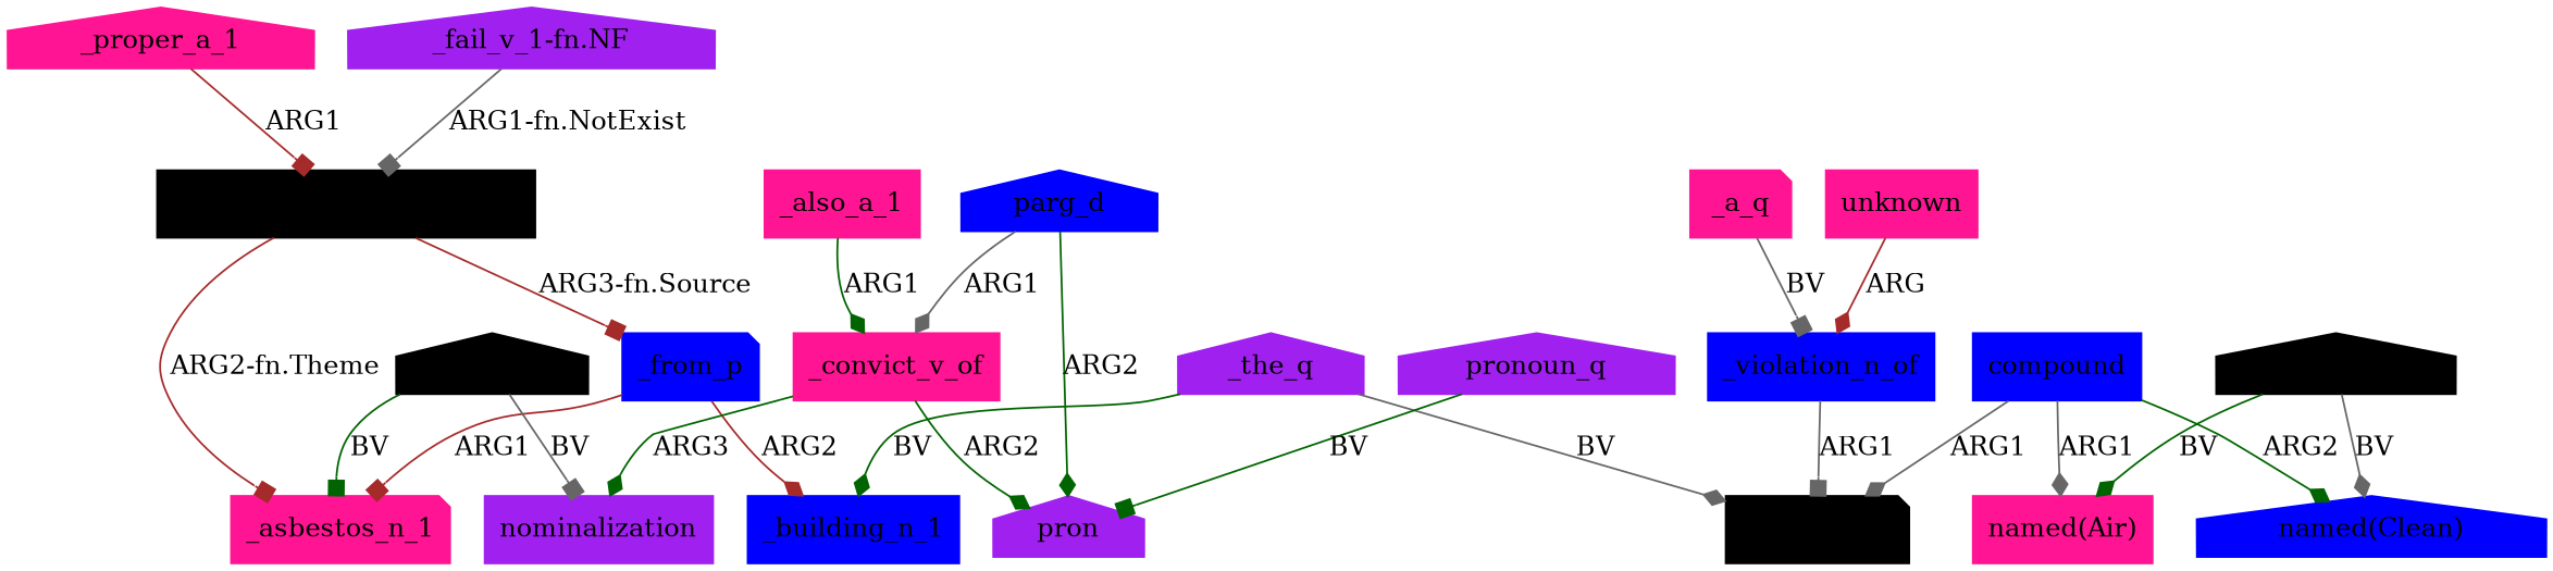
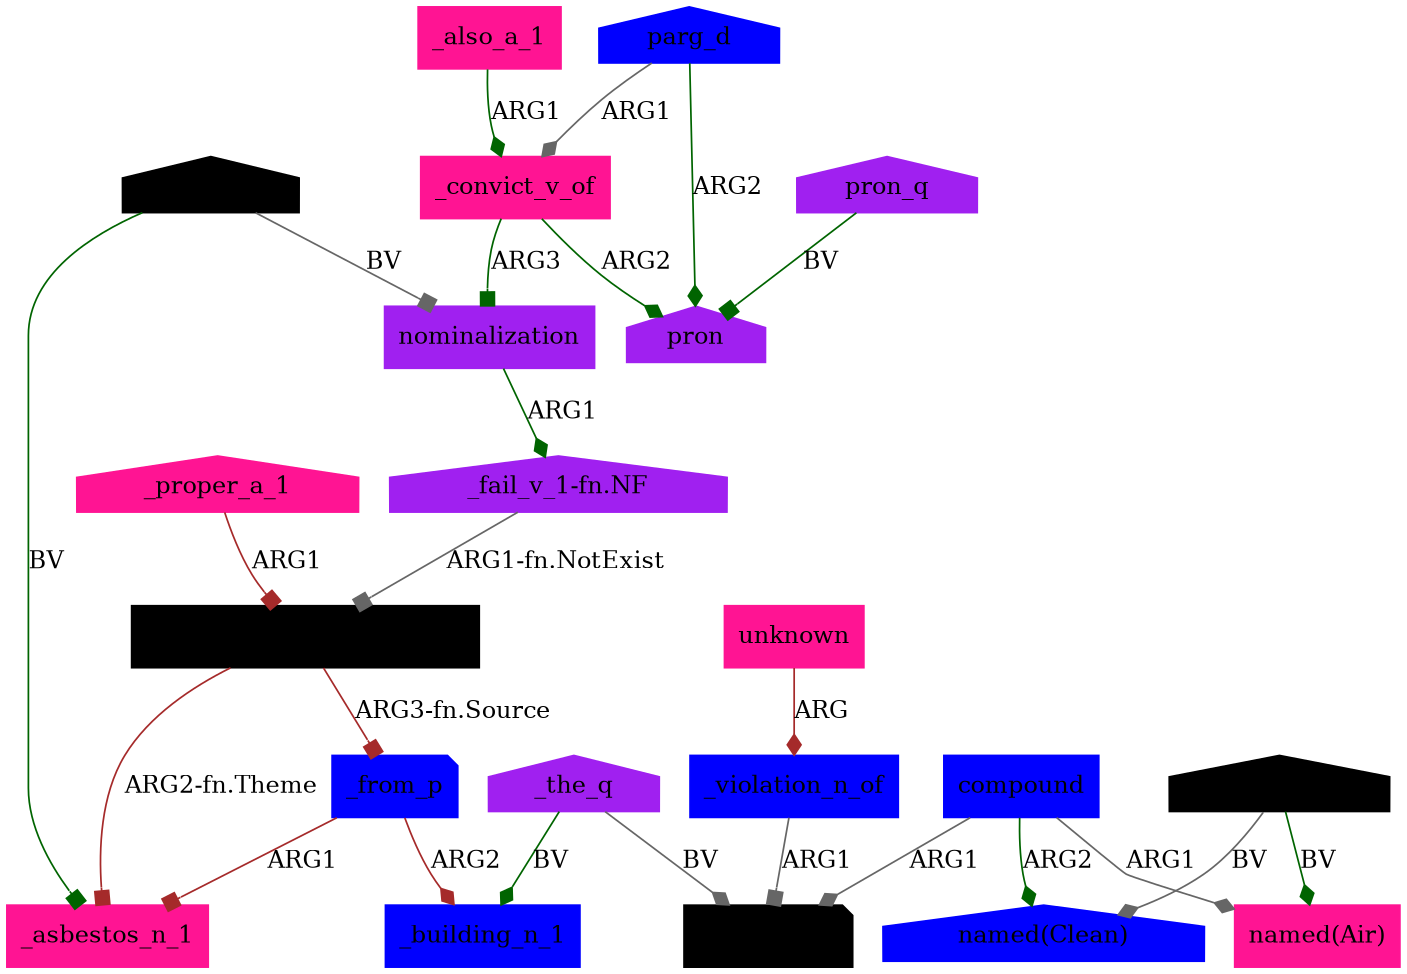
  digraph {
    node [color=deeppink shape=box style=filled]
    edge [arrowhead=diamond color=darkgreen]
    "_remove_v_1-fn.Removing" [color=black]
    _proper_a_1 [shape=house]
    _from_p [color=blue shape=note]
-   _asbestos_n_1 [shape=note]
+   _asbestos_n_1
    _building_n_1 [color=blue]
    _the_q [color=purple shape=house]
    "named(Act)" [color=black shape=note]
    compound [color=blue]
    "named(Clean)" [color=blue shape=house]
    "named(Air)"
    nominalization [color=purple]
    "_fail_v_1-fn.NF" [color=purple shape=house]
    proper_q [color=black shape=house]
    _convict_v_of
    pron [color=purple shape=house]
    _violation_n_of [color=blue]
    parg_d [color=blue shape=house]
-   pronoun_q [color=purple shape=house]
+   pronoun_q [color=purple shape=house label=pron_q]
    _also_a_1
    unknown
    udef_q [color=black shape=house]
-   _a_q [shape=note]
    "_remove_v_1-fn.Removing" -> _from_p [arrowhead=box color=brown label="ARG3-fn.Source"]
    "_remove_v_1-fn.Removing" -> _asbestos_n_1 [arrowhead=box color=brown label="ARG2-fn.Theme"]
    _proper_a_1 -> "_remove_v_1-fn.Removing" [arrowhead=box color=brown label=ARG1]
    _from_p -> _asbestos_n_1 [arrowhead=box color=brown label=ARG1]
    _from_p -> _building_n_1 [color=brown label=ARG2]
    _the_q -> _building_n_1 [label=BV]
    _the_q -> "named(Act)" [color=gray40 label=BV]
    compound -> "named(Act)" [color=gray40 label=ARG1]
    compound -> "named(Clean)" [label=ARG2]
    compound -> "named(Air)" [color=gray40 label=ARG1]
+   nominalization -> "_fail_v_1-fn.NF" [label=ARG1]
    "_fail_v_1-fn.NF" -> "_remove_v_1-fn.Removing" [arrowhead=box color=gray40 label="ARG1-fn.NotExist"]
    proper_q -> "named(Clean)" [color=gray40 label=BV]
    proper_q -> "named(Air)" [label=BV]
-   _convict_v_of -> nominalization [label=ARG3]
+   _convict_v_of -> nominalization [arrowhead=box label=ARG3]
    _convict_v_of -> pron [label=ARG2]
    _violation_n_of -> "named(Act)" [arrowhead=box color=gray40 label=ARG1]
    parg_d -> _convict_v_of [color=gray40 label=ARG1]
    parg_d -> pron [label=ARG2]
    pronoun_q -> pron [arrowhead=box label=BV]
    _also_a_1 -> _convict_v_of [label=ARG1]
    unknown -> _violation_n_of [color=brown label=ARG]
    udef_q -> _asbestos_n_1 [arrowhead=box label=BV]
    udef_q -> nominalization [arrowhead=box color=gray40 label=BV]
-   _a_q -> _violation_n_of [arrowhead=box color=gray40 label=BV]
  }
